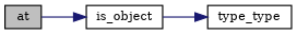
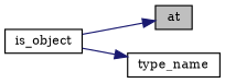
  digraph {
    fontname="DejaVu Serif"
    rankdir=LR
    node [color=black fillcolor=white fontname="DejaVu Serif" fontsize=10 shape=record style=filled]
    edge [color=midnightblue fontname="DejaVu Serif" fontsize=10 labelfontname=Helvetica labelfontsize=10 style=solid]
    n1 [fillcolor=grey75 fontcolor=black height=0.2 label=at width=0.4]
    n2 [height=0.2 label=is_object width=0.4]
-   n3 [height=0.2 label=type_type width=0.4]
-   n1 -> n2
+   n3 [height=0.2 label=type_name width=0.4]
+   n2 -> n1
    n2 -> n3
  }
